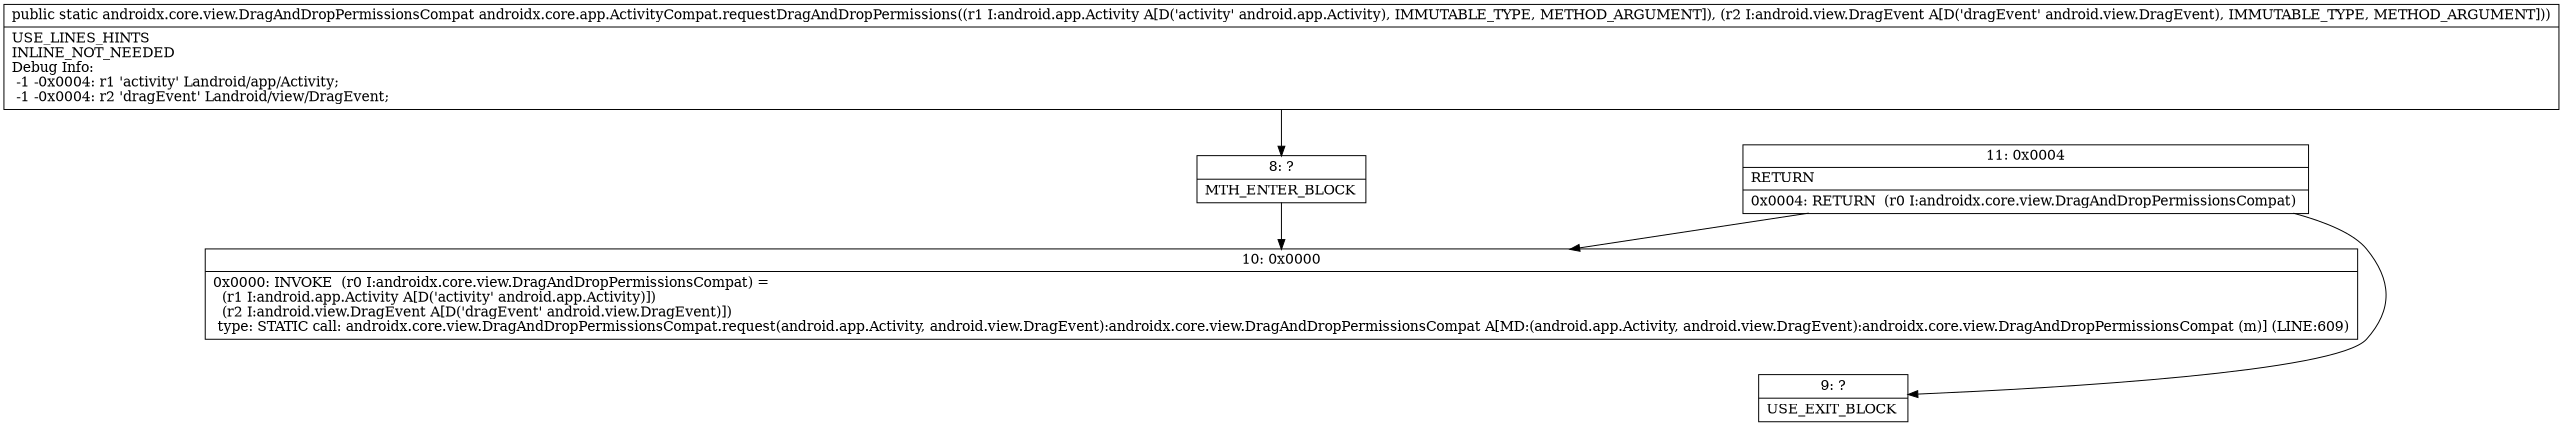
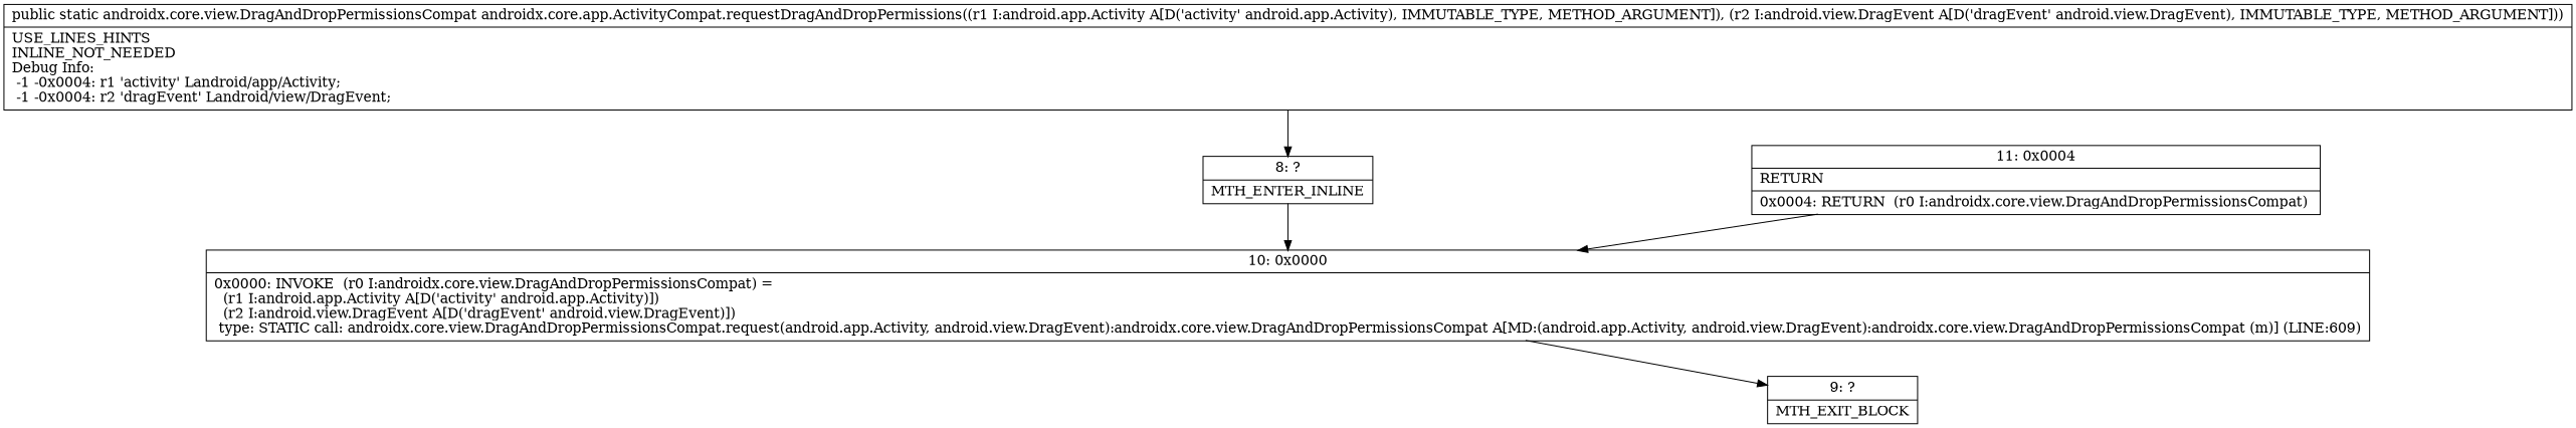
  digraph {
    node [shape=record]
-   n1 [label="{8\:\ ?|MTH_ENTER_BLOCK\l}"]
+   n1 [label="{8\:\ ?|MTH_ENTER_INLINE\l}"]
    n2 [label="{10\:\ 0x0000|0x0000: INVOKE  (r0 I:androidx.core.view.DragAndDropPermissionsCompat) = \l  (r1 I:android.app.Activity A[D('activity' android.app.Activity)])\l  (r2 I:android.view.DragEvent A[D('dragEvent' android.view.DragEvent)])\l type: STATIC call: androidx.core.view.DragAndDropPermissionsCompat.request(android.app.Activity, android.view.DragEvent):androidx.core.view.DragAndDropPermissionsCompat A[MD:(android.app.Activity, android.view.DragEvent):androidx.core.view.DragAndDropPermissionsCompat (m)] (LINE:609)\l}"]
    n3 [label="{11\:\ 0x0004|RETURN\l|0x0004: RETURN  (r0 I:androidx.core.view.DragAndDropPermissionsCompat) \l}"]
-   n4 [label="{9\:\ ?|USE_EXIT_BLOCK\l}"]
+   n4 [label="{9\:\ ?|MTH_EXIT_BLOCK\l}"]
    n5 [label="{public static androidx.core.view.DragAndDropPermissionsCompat androidx.core.app.ActivityCompat.requestDragAndDropPermissions((r1 I:android.app.Activity A[D('activity' android.app.Activity), IMMUTABLE_TYPE, METHOD_ARGUMENT]), (r2 I:android.view.DragEvent A[D('dragEvent' android.view.DragEvent), IMMUTABLE_TYPE, METHOD_ARGUMENT]))  | USE_LINES_HINTS\lINLINE_NOT_NEEDED\lDebug Info:\l  \-1 \-0x0004: r1 'activity' Landroid\/app\/Activity;\l  \-1 \-0x0004: r2 'dragEvent' Landroid\/view\/DragEvent;\l}"]
    n1 -> n2
    n3 -> n2
-   n3 -> n4
+   n2 -> n4
    n5 -> n1
  }
